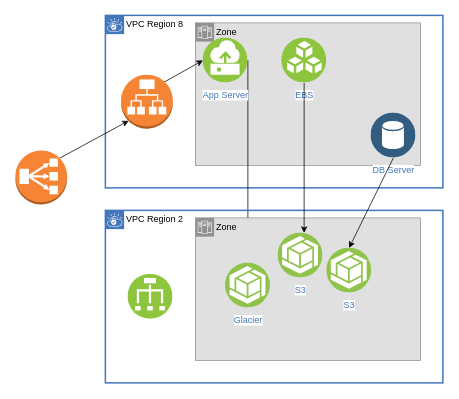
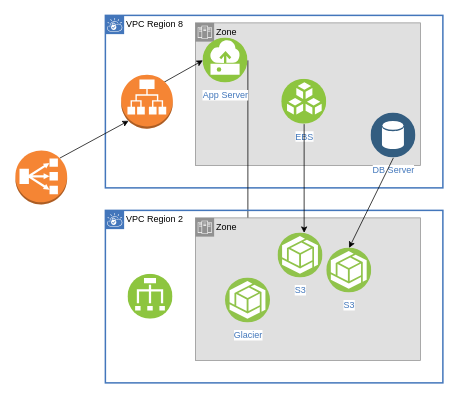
  <mxCell id="0" />
  <mxCell id="1" parent="0" />
  <mxCell id="2" value="VPC Region 8" style="shape=mxgraph.ibm.box;prType=vpc;fontStyle=0;verticalAlign=top;align=left;spacingLeft=32;spacingTop=4;fillColor=none;rounded=0;whiteSpace=wrap;html=1;strokeColor=#4376BB;strokeWidth=2;dashed=0;container=1;spacing=-4;collapsible=0;expand=0;recursiveResize=0;" parent="1" vertex="1"><mxGeometry x="140" y="20" width="450" height="230" as="geometry" /></mxCell>
  <mxCell id="3" value="Zone" style="shape=mxgraph.ibm.box;prType=zone;fontStyle=0;verticalAlign=top;align=left;spacingLeft=32;spacingTop=4;fillColor=#E0E0E0;rounded=0;whiteSpace=wrap;html=1;strokeColor=#919191;strokeWidth=1;dashed=0;container=1;spacing=-4;collapsible=0;expand=0;recursiveResize=0;" parent="2" vertex="1"><mxGeometry x="120" y="10" width="300" height="190" as="geometry" /></mxCell>
  <mxCell id="4" style="edgeStyle=none;html=1;exitX=1;exitY=0.5;exitDx=0;exitDy=0;" parent="3" source="5" target="13" edge="1"><mxGeometry relative="1" as="geometry" /></mxCell>
  <mxCell id="5" value="App Server" style="aspect=fixed;perimeter=ellipsePerimeter;html=1;align=center;shadow=0;dashed=0;fontColor=#4277BB;labelBackgroundColor=#ffffff;fontSize=12;spacingTop=3;image;image=img/lib/ibm/vpc/Instance.svg;" parent="3" vertex="1"><mxGeometry x="10" y="20" width="60" height="60" as="geometry" /></mxCell>
- <mxCell id="6" value="EBS" style="aspect=fixed;perimeter=ellipsePerimeter;html=1;align=center;shadow=0;dashed=0;fontColor=#4277BB;labelBackgroundColor=#ffffff;fontSize=12;spacingTop=3;image;image=img/lib/ibm/vpc/BlockStorage.svg;" parent="3" vertex="1"><mxGeometry x="115" y="20" width="60" height="60" as="geometry" /></mxCell>
+ <mxCell id="6" value="EBS" style="aspect=fixed;perimeter=ellipsePerimeter;html=1;align=center;shadow=0;dashed=0;fontColor=#4277BB;labelBackgroundColor=#ffffff;fontSize=12;spacingTop=3;image;image=img/lib/ibm/vpc/BlockStorage.svg;" parent="3" vertex="1"><mxGeometry x="115" y="75" width="60" height="60" as="geometry" /></mxCell>
  <mxCell id="7" value="DB Server" style="aspect=fixed;perimeter=ellipsePerimeter;html=1;align=center;shadow=0;dashed=0;fontColor=#4277BB;labelBackgroundColor=#ffffff;fontSize=12;spacingTop=3;image;image=img/lib/ibm/data/data_services.svg;" parent="3" vertex="1"><mxGeometry x="234" y="120" width="60" height="60" as="geometry" /></mxCell>
  <mxCell id="8" style="edgeStyle=none;html=1;entryX=0;entryY=0.5;entryDx=0;entryDy=0;" parent="2" target="5" edge="1"><mxGeometry relative="1" as="geometry"><mxPoint x="76.147" y="90.292" as="sourcePoint" /></mxGeometry></mxCell>
  <mxCell id="9" value="" style="outlineConnect=0;dashed=0;verticalLabelPosition=bottom;verticalAlign=top;align=center;html=1;shape=mxgraph.aws3.application_load_balancer;fillColor=#F58534;gradientColor=none;" vertex="1" parent="2"><mxGeometry x="21" y="79" width="69" height="72" as="geometry" /></mxCell>
  <mxCell id="10" value="VPC Region 2" style="shape=mxgraph.ibm.box;prType=vpc;fontStyle=0;verticalAlign=top;align=left;spacingLeft=32;spacingTop=4;fillColor=none;rounded=0;whiteSpace=wrap;html=1;strokeColor=#4376BB;strokeWidth=2;dashed=0;container=1;spacing=-4;collapsible=0;expand=0;recursiveResize=0;" parent="1" vertex="1"><mxGeometry x="140" y="280" width="450" height="230" as="geometry" /></mxCell>
  <mxCell id="11" value="Zone" style="shape=mxgraph.ibm.box;prType=zone;fontStyle=0;verticalAlign=top;align=left;spacingLeft=32;spacingTop=4;fillColor=#E0E0E0;rounded=0;whiteSpace=wrap;html=1;strokeColor=#919191;strokeWidth=1;dashed=0;container=1;spacing=-4;collapsible=0;expand=0;recursiveResize=0;" parent="10" vertex="1"><mxGeometry x="120" y="10" width="300" height="190" as="geometry" /></mxCell>
  <mxCell id="12" value="S3" style="aspect=fixed;perimeter=ellipsePerimeter;html=1;align=center;shadow=0;dashed=0;fontColor=#4277BB;labelBackgroundColor=#ffffff;fontSize=12;spacingTop=3;image;image=img/lib/ibm/vpc/ObjectStorage.svg;" parent="11" vertex="1"><mxGeometry x="110" y="20" width="60" height="60" as="geometry" /></mxCell>
- <mxCell id="13" value="Glacier" style="aspect=fixed;perimeter=ellipsePerimeter;html=1;align=center;shadow=0;dashed=0;fontColor=#4277BB;labelBackgroundColor=#ffffff;fontSize=12;spacingTop=3;image;image=img/lib/ibm/vpc/ObjectStorage.svg;" parent="11" vertex="1"><mxGeometry x="40" y="60" width="60" height="60" as="geometry" /></mxCell>
+ <mxCell id="13" value="Glacier" style="aspect=fixed;perimeter=ellipsePerimeter;html=1;align=center;shadow=0;dashed=0;fontColor=#4277BB;labelBackgroundColor=#ffffff;fontSize=12;spacingTop=3;image;image=img/lib/ibm/vpc/ObjectStorage.svg;" parent="11" vertex="1"><mxGeometry x="40" y="80" width="60" height="60" as="geometry" /></mxCell>
  <mxCell id="14" value="S3" style="aspect=fixed;perimeter=ellipsePerimeter;html=1;align=center;shadow=0;dashed=0;fontColor=#4277BB;labelBackgroundColor=#ffffff;fontSize=12;spacingTop=3;image;image=img/lib/ibm/vpc/ObjectStorage.svg;" parent="11" vertex="1"><mxGeometry x="175" y="40" width="60" height="60" as="geometry" /></mxCell>
  <mxCell id="15" value="" style="aspect=fixed;perimeter=ellipsePerimeter;html=1;align=center;shadow=0;dashed=0;fontColor=#4277BB;labelBackgroundColor=#ffffff;fontSize=12;spacingTop=3;image;image=img/lib/ibm/vpc/LoadBalancer.svg;" parent="10" vertex="1"><mxGeometry x="30" y="85" width="60" height="60" as="geometry" /></mxCell>
  <mxCell id="16" style="edgeStyle=none;html=1;" parent="1" source="6" edge="1"><mxGeometry relative="1" as="geometry"><mxPoint x="405" y="310" as="targetPoint" /></mxGeometry></mxCell>
  <mxCell id="17" style="edgeStyle=none;html=1;exitX=0.5;exitY=1;exitDx=0;exitDy=0;entryX=0.5;entryY=0;entryDx=0;entryDy=0;" parent="1" source="7" target="14" edge="1"><mxGeometry relative="1" as="geometry"><mxPoint x="460" y="320" as="targetPoint" /></mxGeometry></mxCell>
  <mxCell id="18" style="edgeStyle=none;html=1;entryX=0.145;entryY=0.855;entryDx=0;entryDy=0;entryPerimeter=0;exitX=0.855;exitY=0.145;exitDx=0;exitDy=0;exitPerimeter=0;" parent="1" source="19" target="9" edge="1"><mxGeometry relative="1" as="geometry"><mxPoint x="81.61" y="229.191" as="sourcePoint" /><mxPoint x="168.39" y="145.809" as="targetPoint" /></mxGeometry></mxCell>
  <mxCell id="19" value="" style="outlineConnect=0;dashed=0;verticalLabelPosition=bottom;verticalAlign=top;align=center;html=1;shape=mxgraph.aws3.classic_load_balancer;fillColor=#F58534;gradientColor=none;" vertex="1" parent="1"><mxGeometry x="20" y="200" width="69" height="72" as="geometry" /></mxCell>
